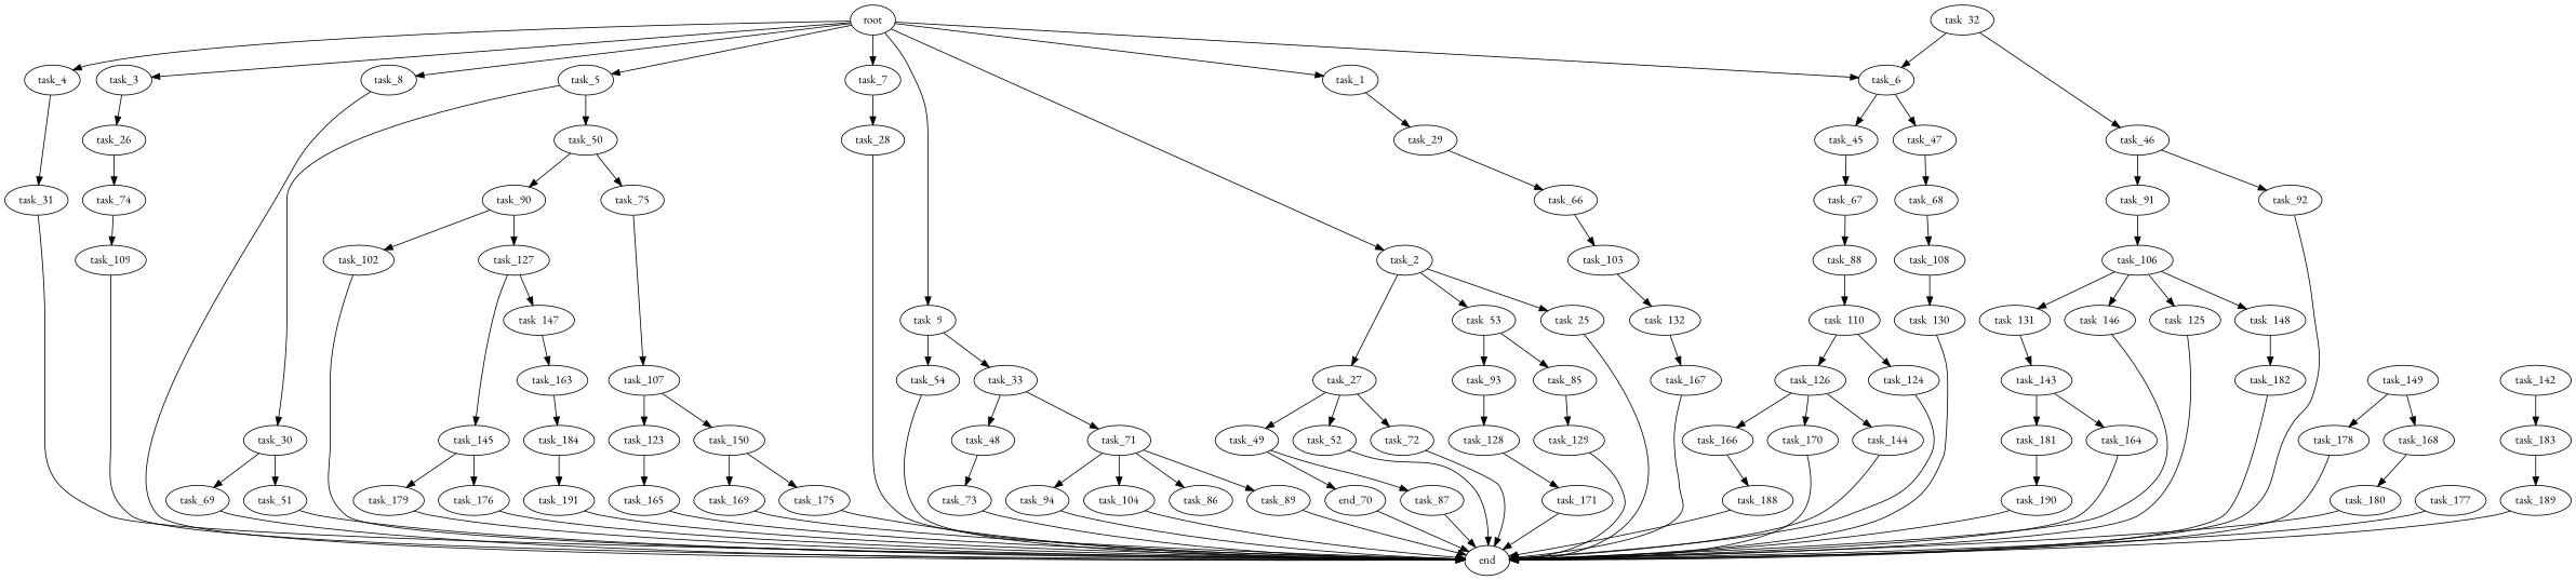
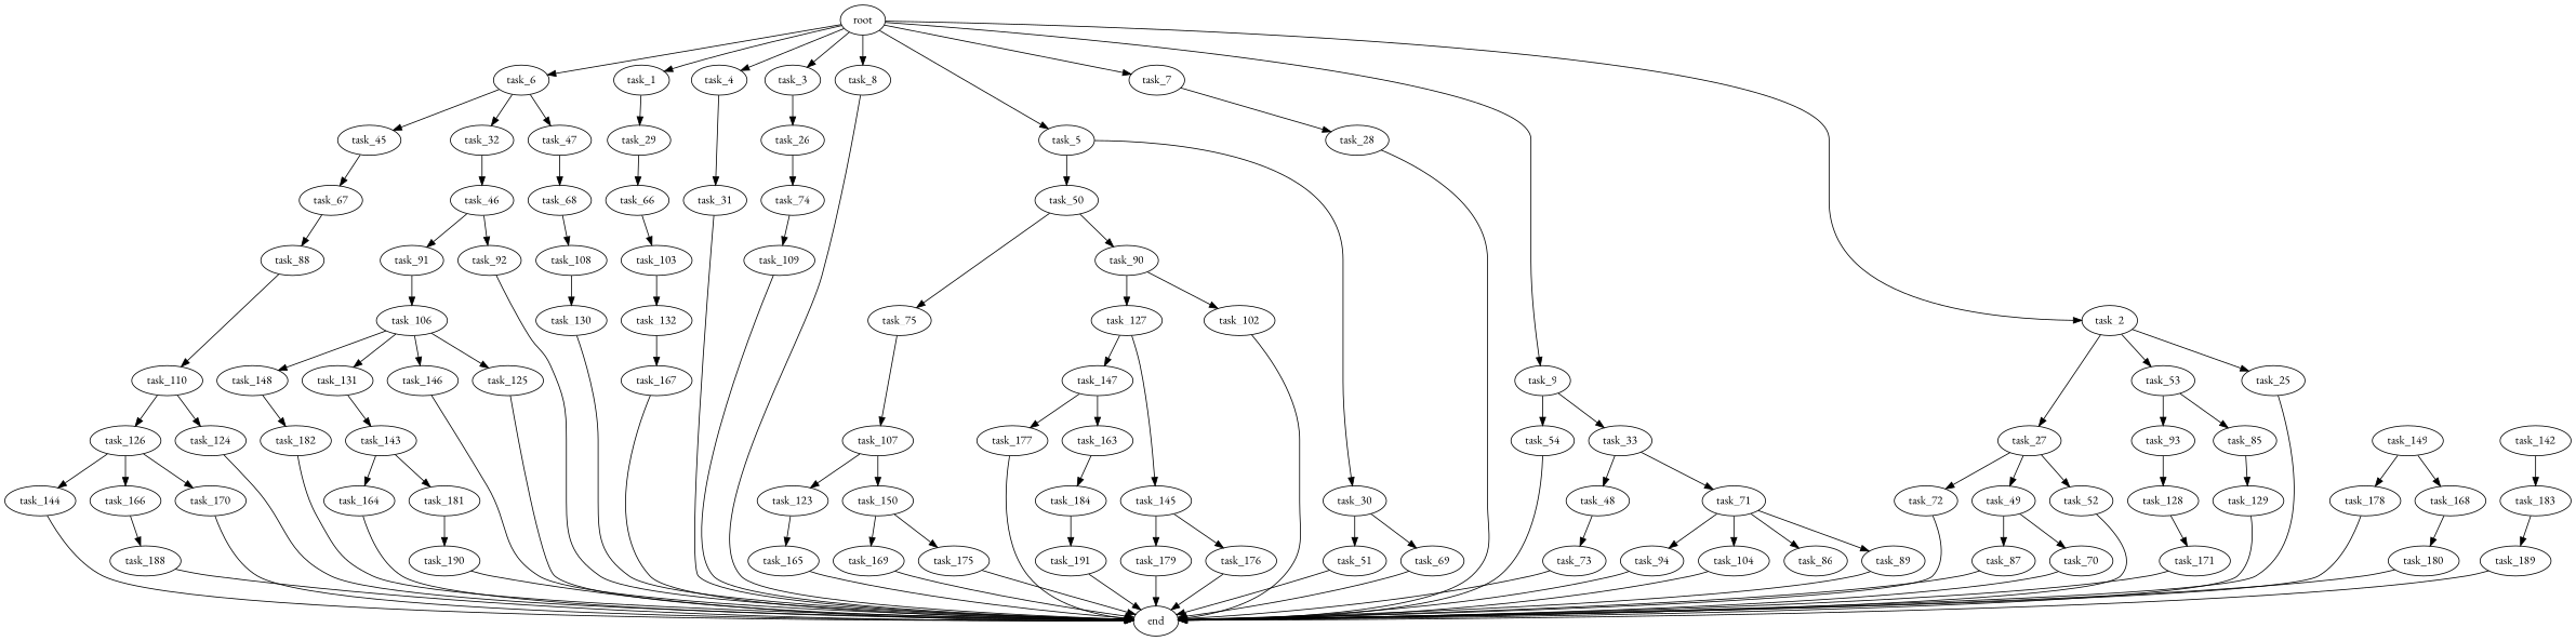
  digraph {
    fontname="EB Garamond"
    node [fontname="EB Garamond"]
    edge [fontname="EB Garamond"]
    task_6
    task_45
    task_32
    task_47
    task_67
    task_46
    task_68
    task_169
    end
    task_91
    task_106
    task_148
    task_131
    task_146
    task_125
    task_88
    task_123
    task_165
    task_26
    task_74
    task_109
    task_1
    task_29
    task_66
    task_150
    task_175
    task_108
    task_130
    task_190
    task_149
    task_178
    task_168
    task_180
    task_72
    root
    task_4
    task_3
    task_8
    task_5
    task_7
    task_9
    task_2
    task_31
    task_50
    task_30
    task_28
    task_54
    task_33
    task_27
    task_53
    task_25
    task_179
    task_144
    task_182
    task_147
    task_177
    task_163
    task_184
    task_143
    task_164
    task_181
    task_93
    task_128
    task_171
    task_85
    task_129
    task_183
    task_189
    task_191
    task_49
    task_52
    task_87
-   task_70 [label=end_70]
+   task_70
    task_75
    task_90
    task_51
    task_69
    task_166
    task_188
    task_107
    task_145
    task_176
    task_92
    task_110
    task_126
    task_124
    task_167
    task_132
    task_170
    task_94
    task_142
    task_48
    task_71
    task_103
    task_127
    task_102
    task_104
    task_73
    task_86
    task_89
    task_6 -> task_45
-   task_32 -> task_6
+   task_6 -> task_32
    task_6 -> task_47
    task_45 -> task_67
    task_32 -> task_46
    task_47 -> task_68
    task_67 -> task_88
    task_46 -> task_91
    task_46 -> task_92
    task_68 -> task_108
    task_169 -> end
    task_91 -> task_106
    task_106 -> task_148
    task_106 -> task_131
    task_106 -> task_146
    task_106 -> task_125
    task_148 -> task_182
    task_131 -> task_143
    task_146 -> end
    task_125 -> end
    task_88 -> task_110
    task_123 -> task_165
    task_165 -> end
    task_26 -> task_74
    task_74 -> task_109
    task_109 -> end
    task_1 -> task_29
    task_29 -> task_66
    task_66 -> task_103
    task_150 -> task_169
    task_150 -> task_175
    task_175 -> end
    task_108 -> task_130
    task_130 -> end
    task_190 -> end
    task_149 -> task_178
    task_149 -> task_168
    task_178 -> end
    task_168 -> task_180
    task_180 -> end
    task_72 -> end
    root -> task_6
    root -> task_1
    root -> task_4
    root -> task_3
    root -> task_8
    root -> task_5
    root -> task_7
    root -> task_9
    root -> task_2
    task_4 -> task_31
    task_3 -> task_26
    task_8 -> end
    task_5 -> task_50
    task_5 -> task_30
    task_7 -> task_28
    task_9 -> task_54
    task_9 -> task_33
    task_2 -> task_27
    task_2 -> task_53
    task_2 -> task_25
    task_31 -> end
    task_50 -> task_75
    task_50 -> task_90
    task_30 -> task_51
    task_30 -> task_69
    task_28 -> end
    task_54 -> end
    task_33 -> task_48
    task_33 -> task_71
    task_27 -> task_72
    task_27 -> task_49
    task_27 -> task_52
    task_53 -> task_93
    task_53 -> task_85
    task_25 -> end
    task_179 -> end
    task_144 -> end
    task_182 -> end
+   task_147 -> task_177
    task_147 -> task_163
    task_177 -> end
    task_163 -> task_184
    task_184 -> task_191
    task_143 -> task_164
    task_143 -> task_181
    task_164 -> end
    task_181 -> task_190
    task_93 -> task_128
    task_128 -> task_171
    task_171 -> end
    task_85 -> task_129
    task_129 -> end
    task_183 -> task_189
    task_189 -> end
    task_191 -> end
    task_49 -> task_87
    task_49 -> task_70
    task_52 -> end
    task_87 -> end
    task_70 -> end
    task_75 -> task_107
    task_90 -> task_127
    task_90 -> task_102
    task_51 -> end
    task_69 -> end
    task_166 -> task_188
    task_188 -> end
    task_107 -> task_123
    task_107 -> task_150
    task_145 -> task_179
    task_145 -> task_176
    task_176 -> end
    task_92 -> end
    task_110 -> task_126
    task_110 -> task_124
    task_126 -> task_144
    task_126 -> task_166
    task_126 -> task_170
    task_124 -> end
    task_167 -> end
    task_132 -> task_167
    task_170 -> end
    task_94 -> end
    task_142 -> task_183
    task_48 -> task_73
    task_71 -> task_94
    task_71 -> task_104
    task_71 -> task_86
    task_71 -> task_89
    task_103 -> task_132
    task_127 -> task_147
    task_127 -> task_145
    task_102 -> end
    task_104 -> end
    task_73 -> end
    task_89 -> end
  }
